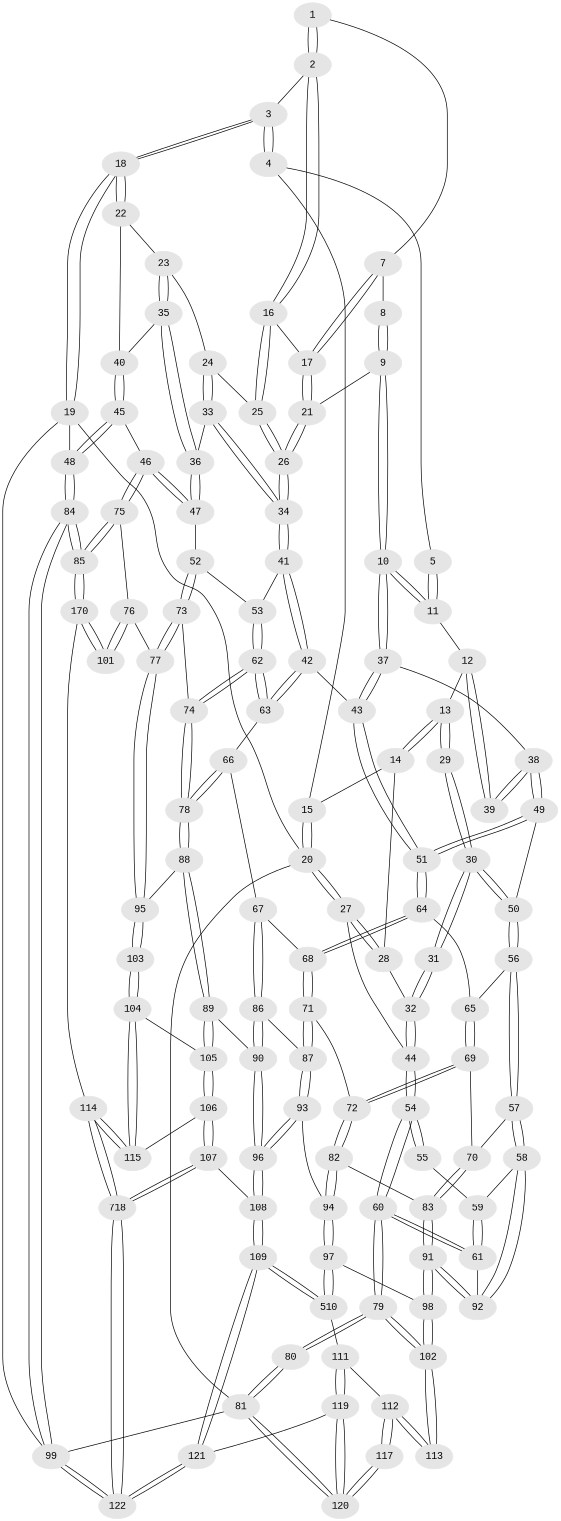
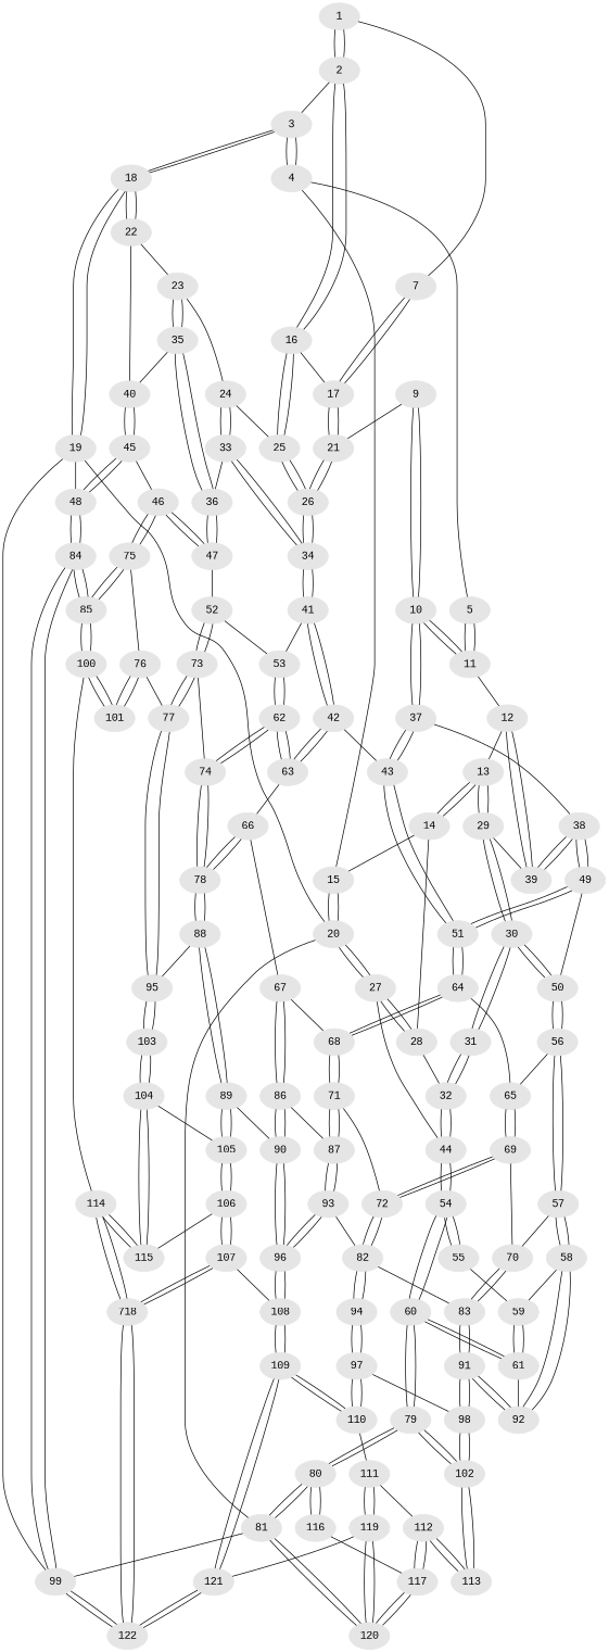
  graph {
    fontname="Liberation Mono"
    node [color=gray90 fontname="Liberation Mono" style=filled]
    edge [fontname="Liberation Mono"]
    1
    2
    7
    3
    16
-   8
    17
    4
    18
    25
    5
    15
    19
    22
    11
    20
    12
    9
    21
    10
    37
    26
    38
    43
    13
    39
    14
    29
    28
    30
    32
    27
    81
    48
    99
    23
    40
    84
    122
    44
    120
    34
    24
    35
    45
    33
    36
    41
    54
    31
    50
    56
    47
    42
    53
    52
    49
    51
    46
    63
    62
    66
    64
    55
    60
    75
    76
    85
    73
    57
    65
    68
    74
    77
    59
    61
    79
    58
    70
    69
    92
    83
    80
    102
    78
    67
    71
    72
    86
    88
    87
    90
    82
    91
    93
    94
    95
    101
-   100 [label=170]
+   100
    103
    89
+   116
    113
    117
    97
    98
    114
    96
    105
    106
    108
-   110 [label=510]
+   110
    104
    109
    111
    115
    n117 [label=718]
    107
    121
    112
    119
    1 -- 2
    1 -- 2
    1 -- 7
    2 -- 3
    2 -- 16
    2 -- 16
-   7 -- 8
    7 -- 17
    7 -- 17
    3 -- 4
    3 -- 4
    3 -- 18
    3 -- 18
    16 -- 17
    16 -- 25
    16 -- 25
-   8 -- 9
-   8 -- 9
    17 -- 21
    17 -- 21
    4 -- 5
    4 -- 15
    18 -- 19
    18 -- 19
    18 -- 22
    18 -- 22
    25 -- 26
    25 -- 26
    5 -- 11
    5 -- 11
    15 -- 20
    15 -- 20
    19 -- 20
    19 -- 48
    19 -- 99
    22 -- 23
    22 -- 40
    11 -- 12
    20 -- 27
    20 -- 27
    20 -- 81
    12 -- 13
    12 -- 39
    12 -- 39
    9 -- 21
    9 -- 10
    9 -- 10
    21 -- 26
    21 -- 26
    10 -- 11
    10 -- 11
    10 -- 37
    10 -- 37
    37 -- 38
    37 -- 43
    37 -- 43
    26 -- 34
    26 -- 34
    38 -- 39
    38 -- 39
    38 -- 49
    38 -- 49
    43 -- 51
    43 -- 51
    13 -- 14
    13 -- 14
    13 -- 29
    13 -- 29
    14 -- 15
    14 -- 28
+   29 -- 39
    29 -- 30
    29 -- 30
    28 -- 32
    30 -- 31
    30 -- 31
    30 -- 50
    30 -- 50
    32 -- 44
    32 -- 44
    27 -- 28
    27 -- 28
    27 -- 44
    81 -- 99
    81 -- 120
    81 -- 120
    48 -- 84
    48 -- 84
    99 -- 122
    99 -- 122
    23 -- 24
    23 -- 35
    23 -- 35
    40 -- 45
    40 -- 45
    84 -- 99
    84 -- 99
    84 -- 85
    84 -- 85
    44 -- 54
    44 -- 54
    34 -- 41
    34 -- 41
    24 -- 25
    24 -- 33
    24 -- 33
    35 -- 40
    35 -- 36
    35 -- 36
    45 -- 48
    45 -- 48
    45 -- 46
    33 -- 34
    33 -- 34
    33 -- 36
    36 -- 47
    36 -- 47
    41 -- 42
    41 -- 42
    41 -- 53
    54 -- 55
    54 -- 55
    54 -- 60
    54 -- 60
    31 -- 32
    31 -- 32
    50 -- 56
    50 -- 56
    56 -- 57
    56 -- 57
    56 -- 65
    47 -- 52
    42 -- 43
    42 -- 63
    42 -- 63
    53 -- 62
    53 -- 62
    52 -- 53
    52 -- 73
    52 -- 73
    49 -- 50
    49 -- 51
    49 -- 51
    51 -- 64
    51 -- 64
    46 -- 47
    46 -- 47
    46 -- 75
    46 -- 75
    63 -- 66
    62 -- 63
    62 -- 63
    62 -- 74
    62 -- 74
    66 -- 78
    66 -- 78
    66 -- 67
    64 -- 65
    64 -- 68
    64 -- 68
    55 -- 59
    60 -- 61
    60 -- 61
    60 -- 79
    60 -- 79
    75 -- 76
    75 -- 85
    75 -- 85
    76 -- 77
    76 -- 101
    76 -- 101
    85 -- 100
    85 -- 100
    73 -- 74
    73 -- 77
    73 -- 77
    57 -- 58
    57 -- 58
    57 -- 70
    65 -- 69
    65 -- 69
    68 -- 71
    68 -- 71
    74 -- 78
    74 -- 78
    77 -- 95
    77 -- 95
    59 -- 61
    59 -- 61
    61 -- 92
    79 -- 80
    79 -- 80
    79 -- 102
    79 -- 102
    58 -- 59
    58 -- 92
    58 -- 92
    70 -- 83
    70 -- 83
    69 -- 70
    69 -- 72
    69 -- 72
    83 -- 91
    83 -- 91
    80 -- 81
    80 -- 81
+   80 -- 116
+   80 -- 116
    102 -- 113
    102 -- 113
    78 -- 88
    78 -- 88
    67 -- 68
    67 -- 86
    67 -- 86
    71 -- 72
    71 -- 87
    71 -- 87
    72 -- 82
    72 -- 82
    86 -- 87
    86 -- 90
    86 -- 90
    88 -- 95
    88 -- 89
    88 -- 89
    87 -- 93
    87 -- 93
    90 -- 96
    90 -- 96
    82 -- 83
    82 -- 94
    82 -- 94
    91 -- 92
    91 -- 92
    91 -- 98
    91 -- 98
-   93 -- 94
+   93 -- 82
    93 -- 96
    93 -- 96
    94 -- 97
    94 -- 97
    95 -- 103
    95 -- 103
    100 -- 101
    100 -- 101
    100 -- 114
    103 -- 104
    103 -- 104
    89 -- 90
    89 -- 105
    89 -- 105
+   116 -- 117
    117 -- 120
    117 -- 120
    97 -- 98
    97 -- 110
    97 -- 110
    98 -- 102
    98 -- 102
    114 -- 115
    114 -- 115
    114 -- n117
    114 -- n117
    96 -- 108
    96 -- 108
    105 -- 106
    105 -- 106
    106 -- 115
    106 -- 107
    106 -- 107
    108 -- 109
    108 -- 109
    110 -- 111
    104 -- 105
    104 -- 115
    104 -- 115
    109 -- 110
    109 -- 110
    109 -- 121
    109 -- 121
    111 -- 112
    111 -- 119
    111 -- 119
    n117 -- 122
    n117 -- 122
    107 -- 108
    107 -- n117
    107 -- n117
    121 -- 122
    121 -- 122
    112 -- 113
    112 -- 113
    112 -- 117
    112 -- 117
    119 -- 120
    119 -- 120
    119 -- 121
  }
